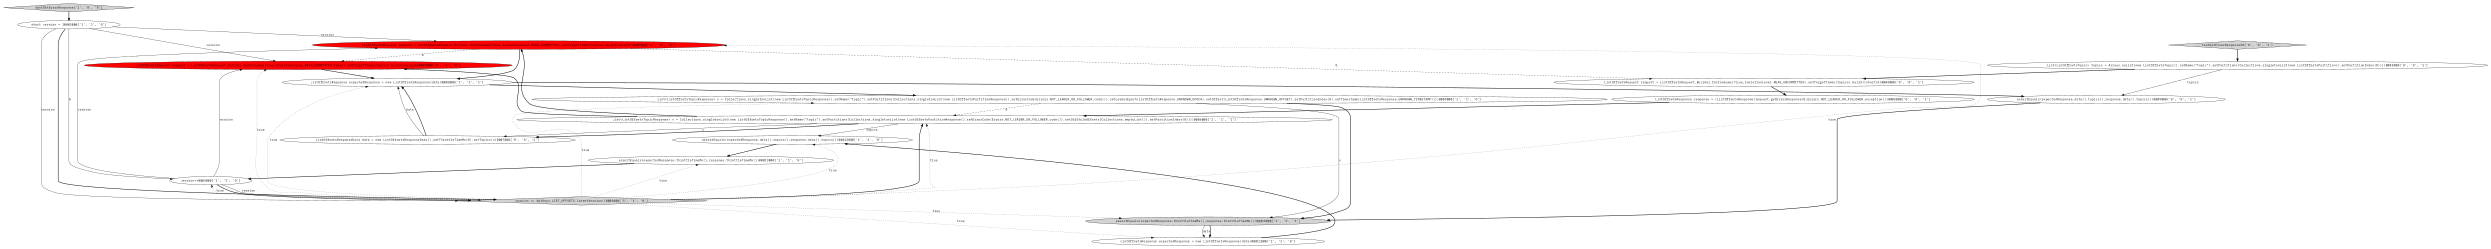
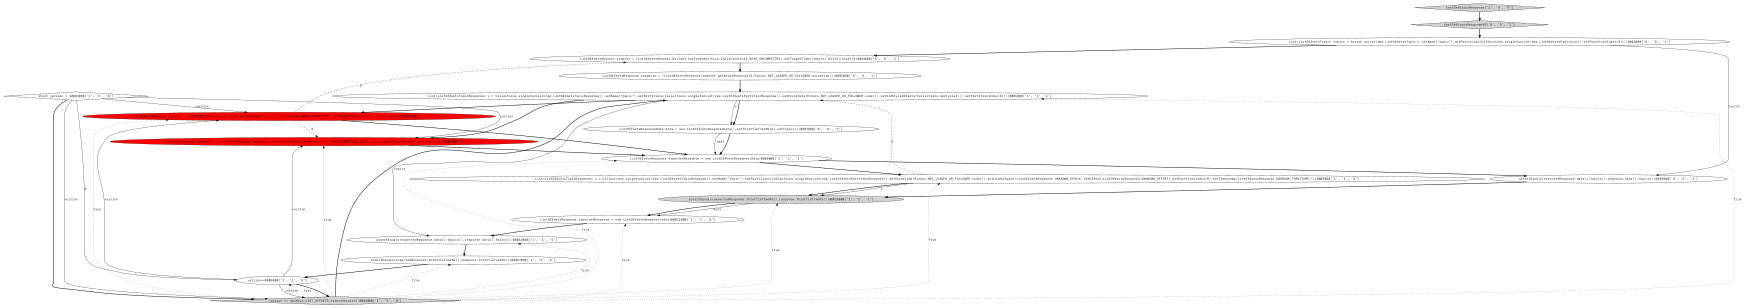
  digraph {
    fontname="IBM Plex Mono"
    node [fillcolor=white fontname="IBM Plex Mono" shape=ellipse style=filled]
    edge [fontname="IBM Plex Mono" style=bold]
    n1 [fillcolor=lightgray label="testGetErrorResponse['1', '0', '0']" shape=diamond]
-   n2 [label="short version = 1@@@3@@@['1', '1', '0']"]
+   n2 [label="short version = 1@@@3@@@['1', '1', '0']" shape=diamond]
    n3 [fillcolor=red label="ListOffsetsRequest request = ListOffsetsRequest.Builder.forConsumer(true,IsolationLevel.READ_COMMITTED).setTargetTimes(topics).build(version)@@@7@@@['1', '0', '0']"]
    n4 [label="version++@@@5@@@['1', '1', '0']"]
    n5 [fillcolor=red label="ListOffsetsRequest request = ListOffsetsRequest.Builder.forConsumer(true,IsolationLevel.READ_COMMITTED,false).setTargetTimes(topics).build(version)@@@7@@@['0', '1', '0']"]
    n6 [fillcolor=lightgray label="version <= ApiKeys.LIST_OFFSETS.latestVersion()@@@4@@@['1', '1', '0']" shape=diamond]
    n7 [label="ListOffsetsResponse expectedResponse = new ListOffsetsResponse(data)@@@8@@@['1', '1', '1']"]
    n8 [label="ListOffsetsRequest request = ListOffsetsRequest.Builder.forConsumer(true,IsolationLevel.READ_UNCOMMITTED).setTargetTimes(topics).build((short)0)@@@4@@@['0', '0', '1']"]
    n9 [label="List<ListOffsetsTopicResponse> v = Collections.singletonList(new ListOffsetsTopicResponse().setName(\"topic\").setPartitions(Collections.singletonList(new ListOffsetsPartitionResponse().setErrorCode(Errors.NOT_LEADER_OR_FOLLOWER.code()).setLeaderEpoch(ListOffsetsResponse.UNKNOWN_EPOCH).setOffset(ListOffsetsResponse.UNKNOWN_OFFSET).setPartitionIndex(0).setTimestamp(ListOffsetsResponse.UNKNOWN_TIMESTAMP))))@@@9@@@['1', '1', '0']"]
    n10 [label="List<ListOffsetsTopicResponse> v = Collections.singletonList(new ListOffsetsTopicResponse().setName(\"topic\").setPartitions(Collections.singletonList(new ListOffsetsPartitionResponse().setErrorCode(Errors.NOT_LEADER_OR_FOLLOWER.code()).setOldStyleOffsets(Collections.emptyList()).setPartitionIndex(0))))@@@6@@@['1', '1', '1']"]
    n11 [fillcolor=lightgray label="assertEquals(expectedResponse.throttleTimeMs(),response.throttleTimeMs())@@@10@@@['1', '1', '1']"]
    n12 [label="assertEquals(expectedResponse.data().topics(),response.data().topics())@@@12@@@['1', '1', '0']"]
    n13 [label="assertEquals(expectedResponse.throttleTimeMs(),response.throttleTimeMs())@@@13@@@['1', '1', '0']"]
    n14 [label="ListOffsetsResponse expectedResponse = new ListOffsetsResponse(data)@@@11@@@['1', '1', '0']"]
    n15 [label="ListOffsetsResponseData data = new ListOffsetsResponseData().setThrottleTimeMs(0).setTopics(v)@@@7@@@['0', '0', '1']"]
    n16 [label="assertEquals(expectedResponse.data().topics(),response.data().topics())@@@9@@@['0', '0', '1']"]
    n17 [label="ListOffsetsResponse response = (ListOffsetsResponse)request.getErrorResponse(0,Errors.NOT_LEADER_OR_FOLLOWER.exception())@@@5@@@['0', '0', '1']"]
    n18 [label="List<ListOffsetsTopic> topics = Arrays.asList(new ListOffsetsTopic().setName(\"topic\").setPartitions(Collections.singletonList(new ListOffsetsPartition().setPartitionIndex(0))))@@@3@@@['0', '0', '1']"]
    n19 [fillcolor=lightgray label="testGetErrorResponseV0['0', '0', '1']" shape=diamond]
-   n1 -> n2
+   n1 -> n19
    n2 -> n3 [label=version style=solid]
    n2 -> n4 [label=0 style=solid]
    n2 -> n5 [label=version style=solid]
    n2 -> n6 [label=version style=solid]
    n2 -> n6
    n3 -> n5 [label=0 style=dashed]
    n3 -> n7
    n3 -> n8 [label=0 style=dashed]
    n4 -> n3 [label=version style=solid]
    n4 -> n5 [label=version style=solid]
    n4 -> n6
    n4 -> n6 [label=version style=solid]
    n5 -> n7
    n6 -> n3 [label=true style=dotted]
    n6 -> n4 [label=true style=dotted]
    n6 -> n5 [label=true style=dotted]
    n6 -> n7 [label=true style=dotted]
    n6 -> n9 [label=true style=dotted]
    n6 -> n10
    n6 -> n10 [label=true style=dotted]
    n6 -> n11 [label=true style=dotted]
    n6 -> n12 [label=true style=dotted]
    n6 -> n13 [label=true style=dotted]
    n6 -> n14 [label=true style=dotted]
    n7 -> n9
    n7 -> n16
    n8 -> n17
    n9 -> n10 [label=0 style=dashed]
    n9 -> n11
    n9 -> n11 [label=v style=solid]
    n10 -> n3
    n10 -> n5
    n10 -> n12 [label=topics style=solid]
    n10 -> n15 [label=v style=solid]
    n10 -> n15
    n11 -> n14 [label=data style=solid]
    n11 -> n14
    n12 -> n13
    n13 -> n4
    n14 -> n12
    n15 -> n7
    n15 -> n7 [label=data style=solid]
    n16 -> n11
    n17 -> n10
    n18 -> n8
    n18 -> n16 [label=topics style=solid]
    n19 -> n18
  }
